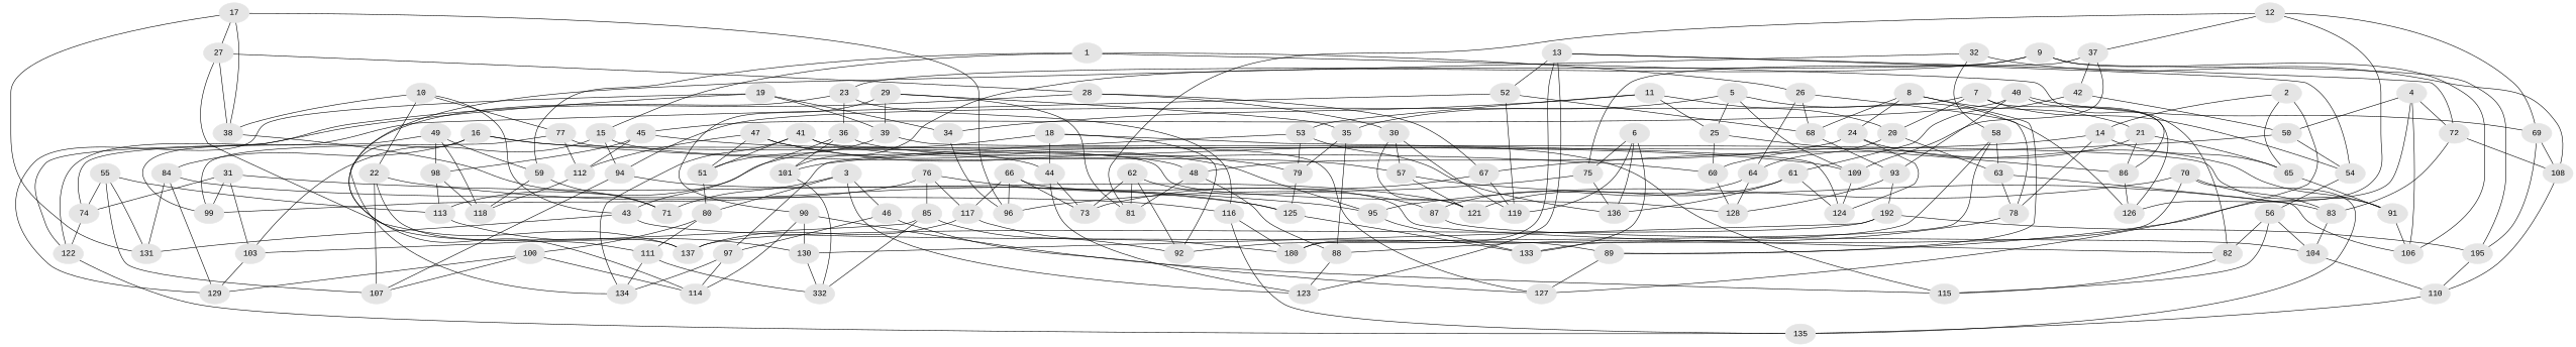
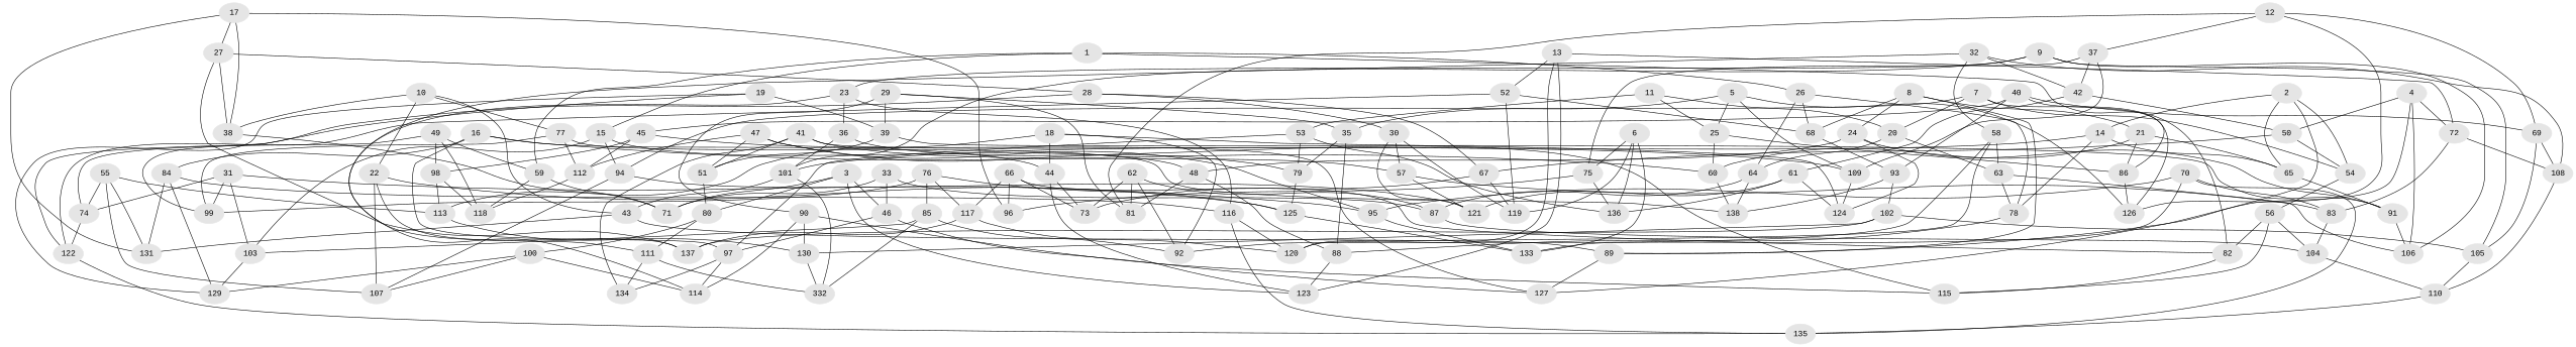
  graph {
    fontname="Liberation Mono"
    node [color=gray90 fontname="Liberation Mono" style=filled]
    edge [fontname="Liberation Mono"]
    1
    15
    26
    59
    82
    94
    48
    103
    68
    78
    64
    71
    118
    115
    2
    14
    54
    65
    127
    101
    56
    91
    3
    46
    80
    123
    97
    111
    100
    4
    50
    72
    89
    106
    67
    108
    83
    5
    25
    35
    109
    126
    60
    86
    79
    88
    124
    6
    75
    119
    133
    136
    96
    7
    20
    63
    107
    121
    8
    21
    24
    93
    9
    23
-   105 [label=195]
+   105
    36
    114
    116
    n69 [label=332]
    110
    10
    22
    38
    43
    77
    125
    137
    131
    99
    112
-   128
+   128 [label=138]
    11
-   34
    53
    12
    37
    69
    81
    42
    13
    52
-   120 [label=180]
+   120
    122
    129
    16
    44
    84
    134
    73
    17
    27
    28
    18
    92
    113
    130
    19
    39
    51
    87
    135
    30
    57
    29
    90
    31
    74
    95
    32
    58
    61
+   33
    104
    40
    45
    98
-   102 [label=192]
+   102
    41
    47
    49
    55
    62
    66
    117
    70
    76
    85
    1 -- 15
    1 -- 26
    1 -- 59
    1 -- 82
    15 -- 94
    15 -- 48
    15 -- 103
    26 -- 68
    26 -- 78
    26 -- 64
    59 -- 71
    59 -- 118
    82 -- 115
    94 -- 107
    94 -- 121
    48 -- 88
    48 -- 81
    103 -- 129
    68 -- 93
    78 -- 88
    64 -- 128
    64 -- 87
    2 -- 14
-   13 -- 54
+   2 -- 54
    2 -- 65
    2 -- 127
    14 -- 78
    14 -- 65
    14 -- 101
    54 -- 56
    65 -- 91
    101 -- n69
    56 -- 82
    56 -- 115
    56 -- 104
    91 -- 106
    3 -- 71
    3 -- 46
    3 -- 80
    3 -- 123
    46 -- 127
    46 -- 97
    80 -- 111
    80 -- 100
    97 -- 114
    97 -- 134
    111 -- n69
    111 -- 134
    100 -- 107
    100 -- 114
    100 -- 129
    4 -- 50
    4 -- 72
    4 -- 89
    4 -- 106
    50 -- 54
    50 -- 67
    72 -- 108
    72 -- 83
    89 -- 127
    67 -- 119
    67 -- 73
    108 -- 110
    83 -- 104
    5 -- 25
    5 -- 35
    5 -- 109
    5 -- 126
    25 -- 60
    25 -- 86
    35 -- 79
    35 -- 88
    109 -- 124
    60 -- 128
    86 -- 126
    79 -- 125
    88 -- 123
    6 -- 75
    6 -- 119
    6 -- 133
    6 -- 136
    75 -- 136
    75 -- 96
    7 -- 94
    7 -- 54
    7 -- 126
    7 -- 20
    20 -- 64
    20 -- 63
    63 -- 78
    63 -- 106
    8 -- 68
    8 -- 89
    8 -- 21
    8 -- 24
    21 -- 65
    21 -- 60
    21 -- 86
    24 -- 48
    24 -- 91
    24 -- 124
    93 -- 128
    93 -- 102
    9 -- 101
    9 -- 106
    9 -- 23
    9 -- 105
    23 -- 36
    23 -- 114
    23 -- 116
    105 -- 110
    36 -- 115
    36 -- 101
-   36 -- 43
+   101 -- 43
    116 -- 120
    116 -- 135
    110 -- 135
    10 -- 22
    10 -- 38
    10 -- 43
    10 -- 77
    22 -- 107
    22 -- 125
    22 -- 137
    38 -- 71
    43 -- 89
    43 -- 131
    77 -- 99
    77 -- 112
    77 -- 128
    125 -- 133
    112 -- 118
    11 -- 25
    11 -- 20
-   11 -- 34
    11 -- 53
-   34 -- 96
    53 -- 97
    53 -- 79
    53 -- 136
    12 -- 126
    12 -- 37
    12 -- 69
    12 -- 81
    37 -- 109
    37 -- 75
    37 -- 42
    69 -- 108
    69 -- 105
    42 -- 50
    42 -- 61
    13 -- 123
    13 -- 72
    13 -- 52
    13 -- 120
    52 -- 68
    52 -- 119
    52 -- 122
    122 -- 135
    16 -- 60
    16 -- 44
    16 -- 84
-   16 -- 134
+   16 -- 97
    44 -- 123
    44 -- 73
    84 -- 116
    84 -- 131
    84 -- 129
    17 -- 96
    17 -- 38
    17 -- 131
    17 -- 27
    27 -- 38
    27 -- 137
    27 -- 28
    28 -- 67
    28 -- 122
    28 -- 30
    18 -- 124
    18 -- 44
    18 -- 92
    18 -- 113
    113 -- 130
    130 -- n69
    19 -- 99
-   19 -- 34
    19 -- 129
    19 -- 39
    39 -- 91
    39 -- 51
    51 -- 80
    87 -- 104
    30 -- 119
    30 -- 121
    30 -- 57
    57 -- 83
    57 -- 121
    29 -- 35
    29 -- 81
    29 -- 39
    29 -- 90
    90 -- 115
    90 -- 114
    90 -- 130
    31 -- 103
    31 -- 99
    31 -- 74
    31 -- 95
    74 -- 122
    95 -- 133
    32 -- 111
    32 -- 108
+   32 -- 42
    32 -- 58
    58 -- 63
    58 -- 120
    58 -- 92
    61 -- 124
    61 -- 136
    61 -- 121
+   33 -- 71
+   33 -- 46
+   33 -- 87
    104 -- 110
    40 -- 86
    40 -- 93
    40 -- 69
    40 -- 45
    45 -- 109
    45 -- 112
    45 -- 98
    98 -- 118
    98 -- 113
    102 -- 105
    102 -- 137
    102 -- 130
    41 -- 127
    41 -- 134
    41 -- 51
    41 -- 57
    47 -- 79
    47 -- 112
    47 -- 51
    47 -- 95
    49 -- 59
    49 -- 118
    49 -- 74
    49 -- 98
    55 -- 107
    55 -- 131
    55 -- 113
    55 -- 74
    62 -- 81
    62 -- 73
    62 -- 92
    62 -- 87
    66 -- 82
    66 -- 96
    66 -- 73
    66 -- 117
    117 -- 137
    117 -- 120
    70 -- 83
    70 -- 133
    70 -- 135
    70 -- 95
    76 -- 125
    76 -- 99
    76 -- 117
    76 -- 85
    85 -- 103
    85 -- n69
    85 -- 92
  }
